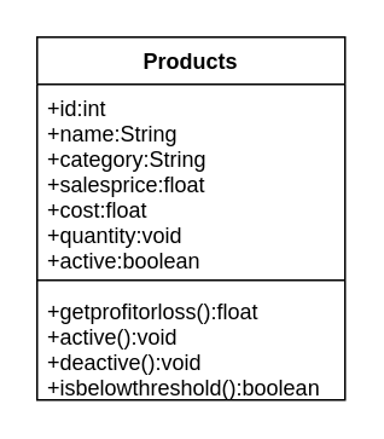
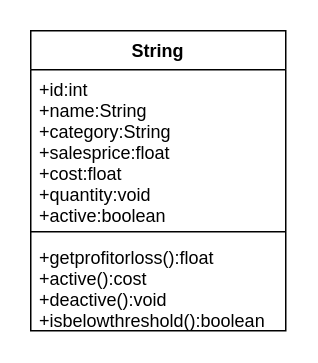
  <mxCell id="0" />
  <mxCell id="1" parent="0" />
- <mxCell id="2" value="Products" style="swimlane;fontStyle=1;align=center;verticalAlign=top;childLayout=stackLayout;horizontal=1;startSize=26;horizontalStack=0;resizeParent=1;resizeParentMax=0;resizeLast=0;collapsible=1;marginBottom=0;" vertex="1" parent="1"><mxGeometry width="170" height="200" as="geometry" x="20" y="20" /></mxCell>
+ <mxCell id="2" value="String" style="swimlane;fontStyle=1;align=center;verticalAlign=top;childLayout=stackLayout;horizontal=1;startSize=26;horizontalStack=0;resizeParent=1;resizeParentMax=0;resizeLast=0;collapsible=1;marginBottom=0;" vertex="1" parent="1"><mxGeometry width="170" height="200" as="geometry" x="20" y="20" /></mxCell>
  <mxCell id="3" value="+id:int&#10;+name:String&#10;+category:String&#10;+salesprice:float&#10;+cost:float&#10;+quantity:void&#10;+active:boolean" style="text;strokeColor=none;fillColor=none;align=left;verticalAlign=top;spacingLeft=4;spacingRight=4;overflow=hidden;rotatable=0;points=[[0,0.5],[1,0.5]];portConstraint=eastwest;" vertex="1" parent="2"><mxGeometry y="26" width="170" height="104" as="geometry" /></mxCell>
  <mxCell id="4" value="" style="line;strokeWidth=1;fillColor=none;align=left;verticalAlign=middle;spacingTop=-1;spacingLeft=3;spacingRight=3;rotatable=0;labelPosition=right;points=[];portConstraint=eastwest;" vertex="1" parent="2"><mxGeometry y="130" width="170" height="8" as="geometry" /></mxCell>
- <mxCell id="5" value="+getprofitorloss():float&#10;+active():void&#10;+deactive():void&#10;+isbelowthreshold():boolean" style="text;strokeColor=none;fillColor=none;align=left;verticalAlign=top;spacingLeft=4;spacingRight=4;overflow=hidden;rotatable=0;points=[[0,0.5],[1,0.5]];portConstraint=eastwest;" vertex="1" parent="2"><mxGeometry y="138" width="170" height="62" as="geometry" /></mxCell>
+ <mxCell id="5" value="+getprofitorloss():float&#10;+active():cost&#10;+deactive():void&#10;+isbelowthreshold():boolean" style="text;strokeColor=none;fillColor=none;align=left;verticalAlign=top;spacingLeft=4;spacingRight=4;overflow=hidden;rotatable=0;points=[[0,0.5],[1,0.5]];portConstraint=eastwest;" vertex="1" parent="2"><mxGeometry y="138" width="170" height="62" as="geometry" /></mxCell>
